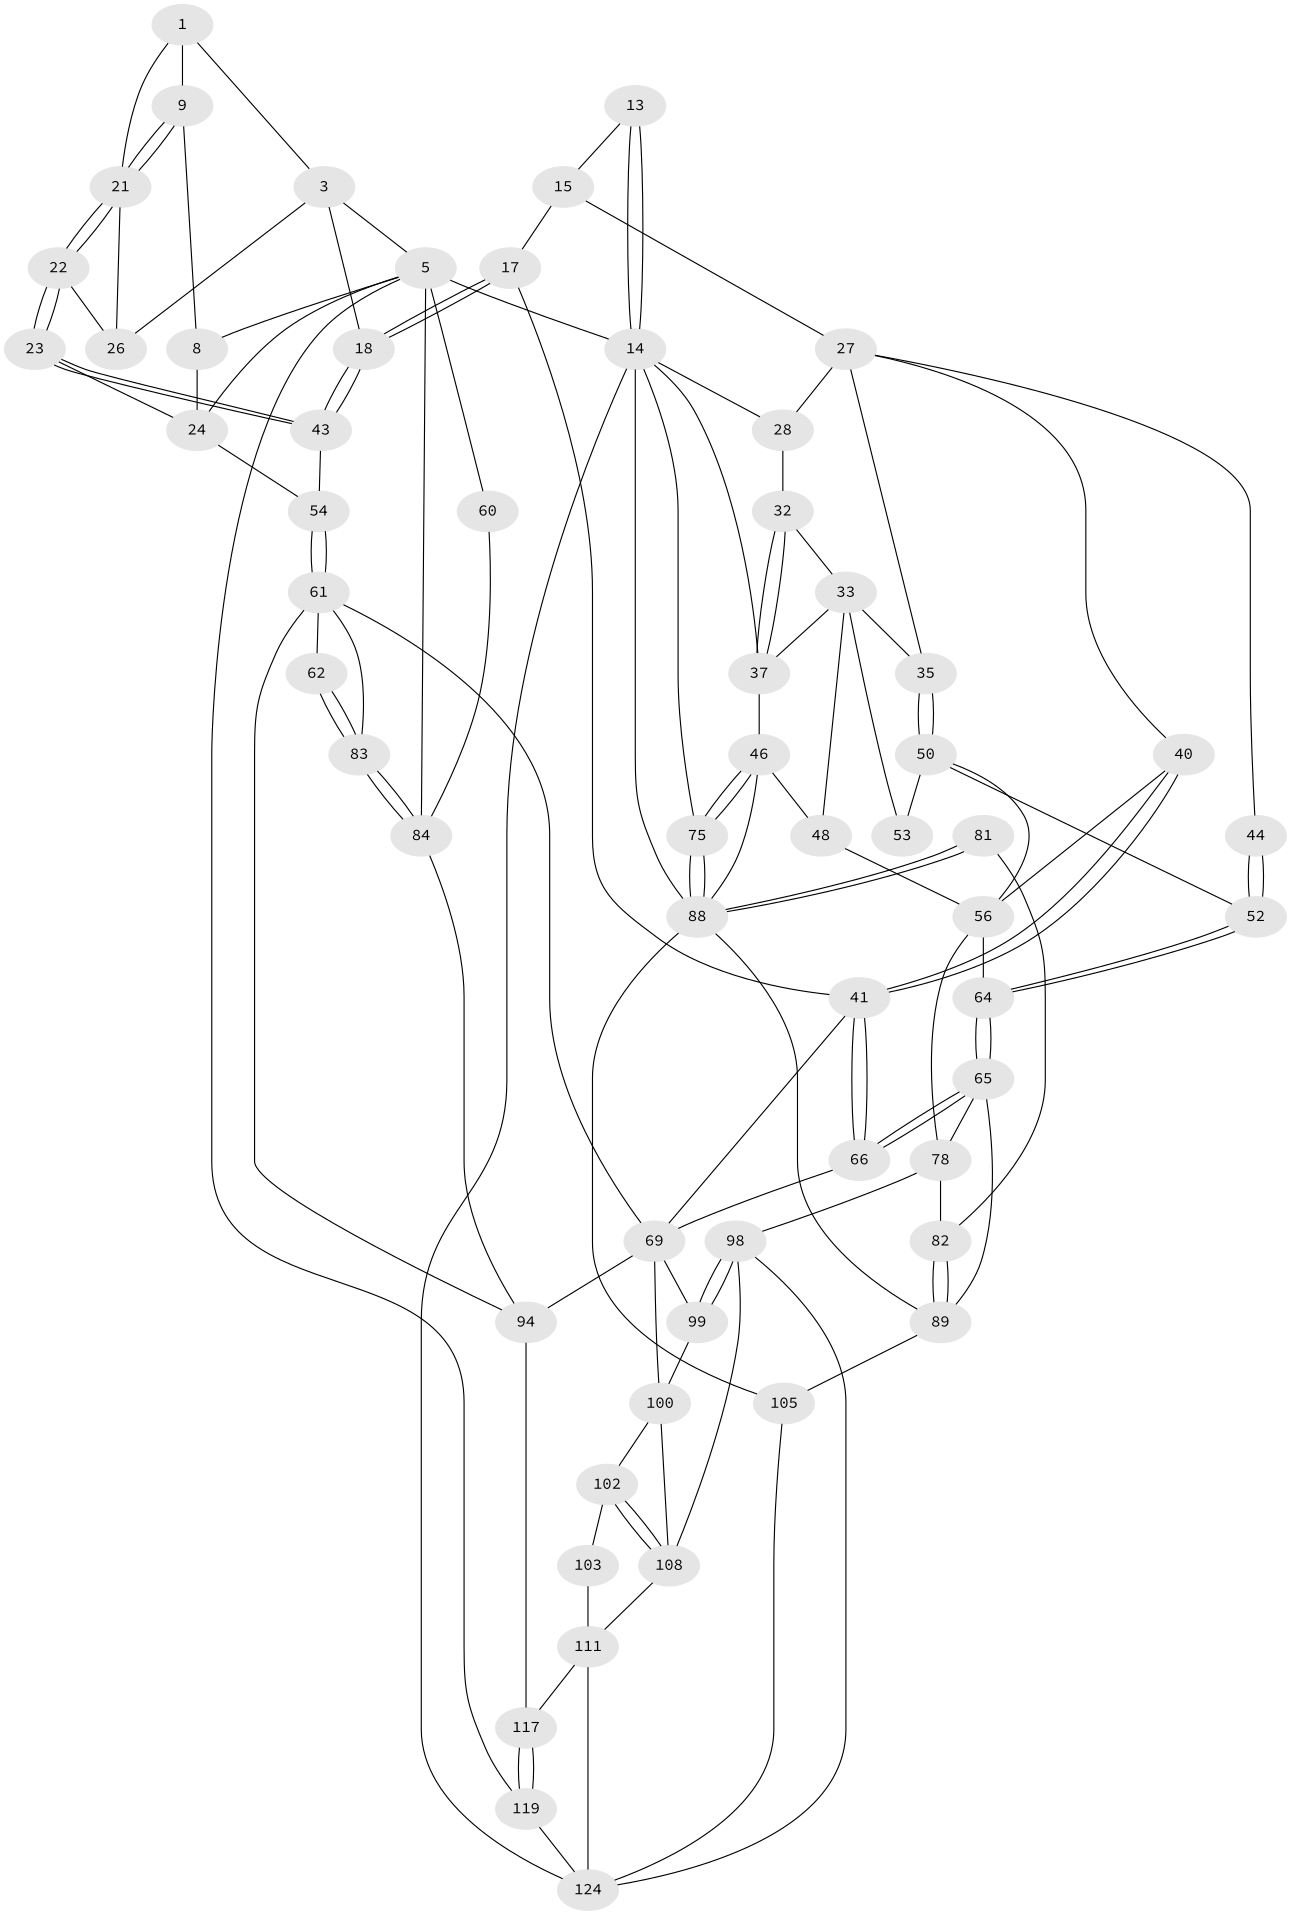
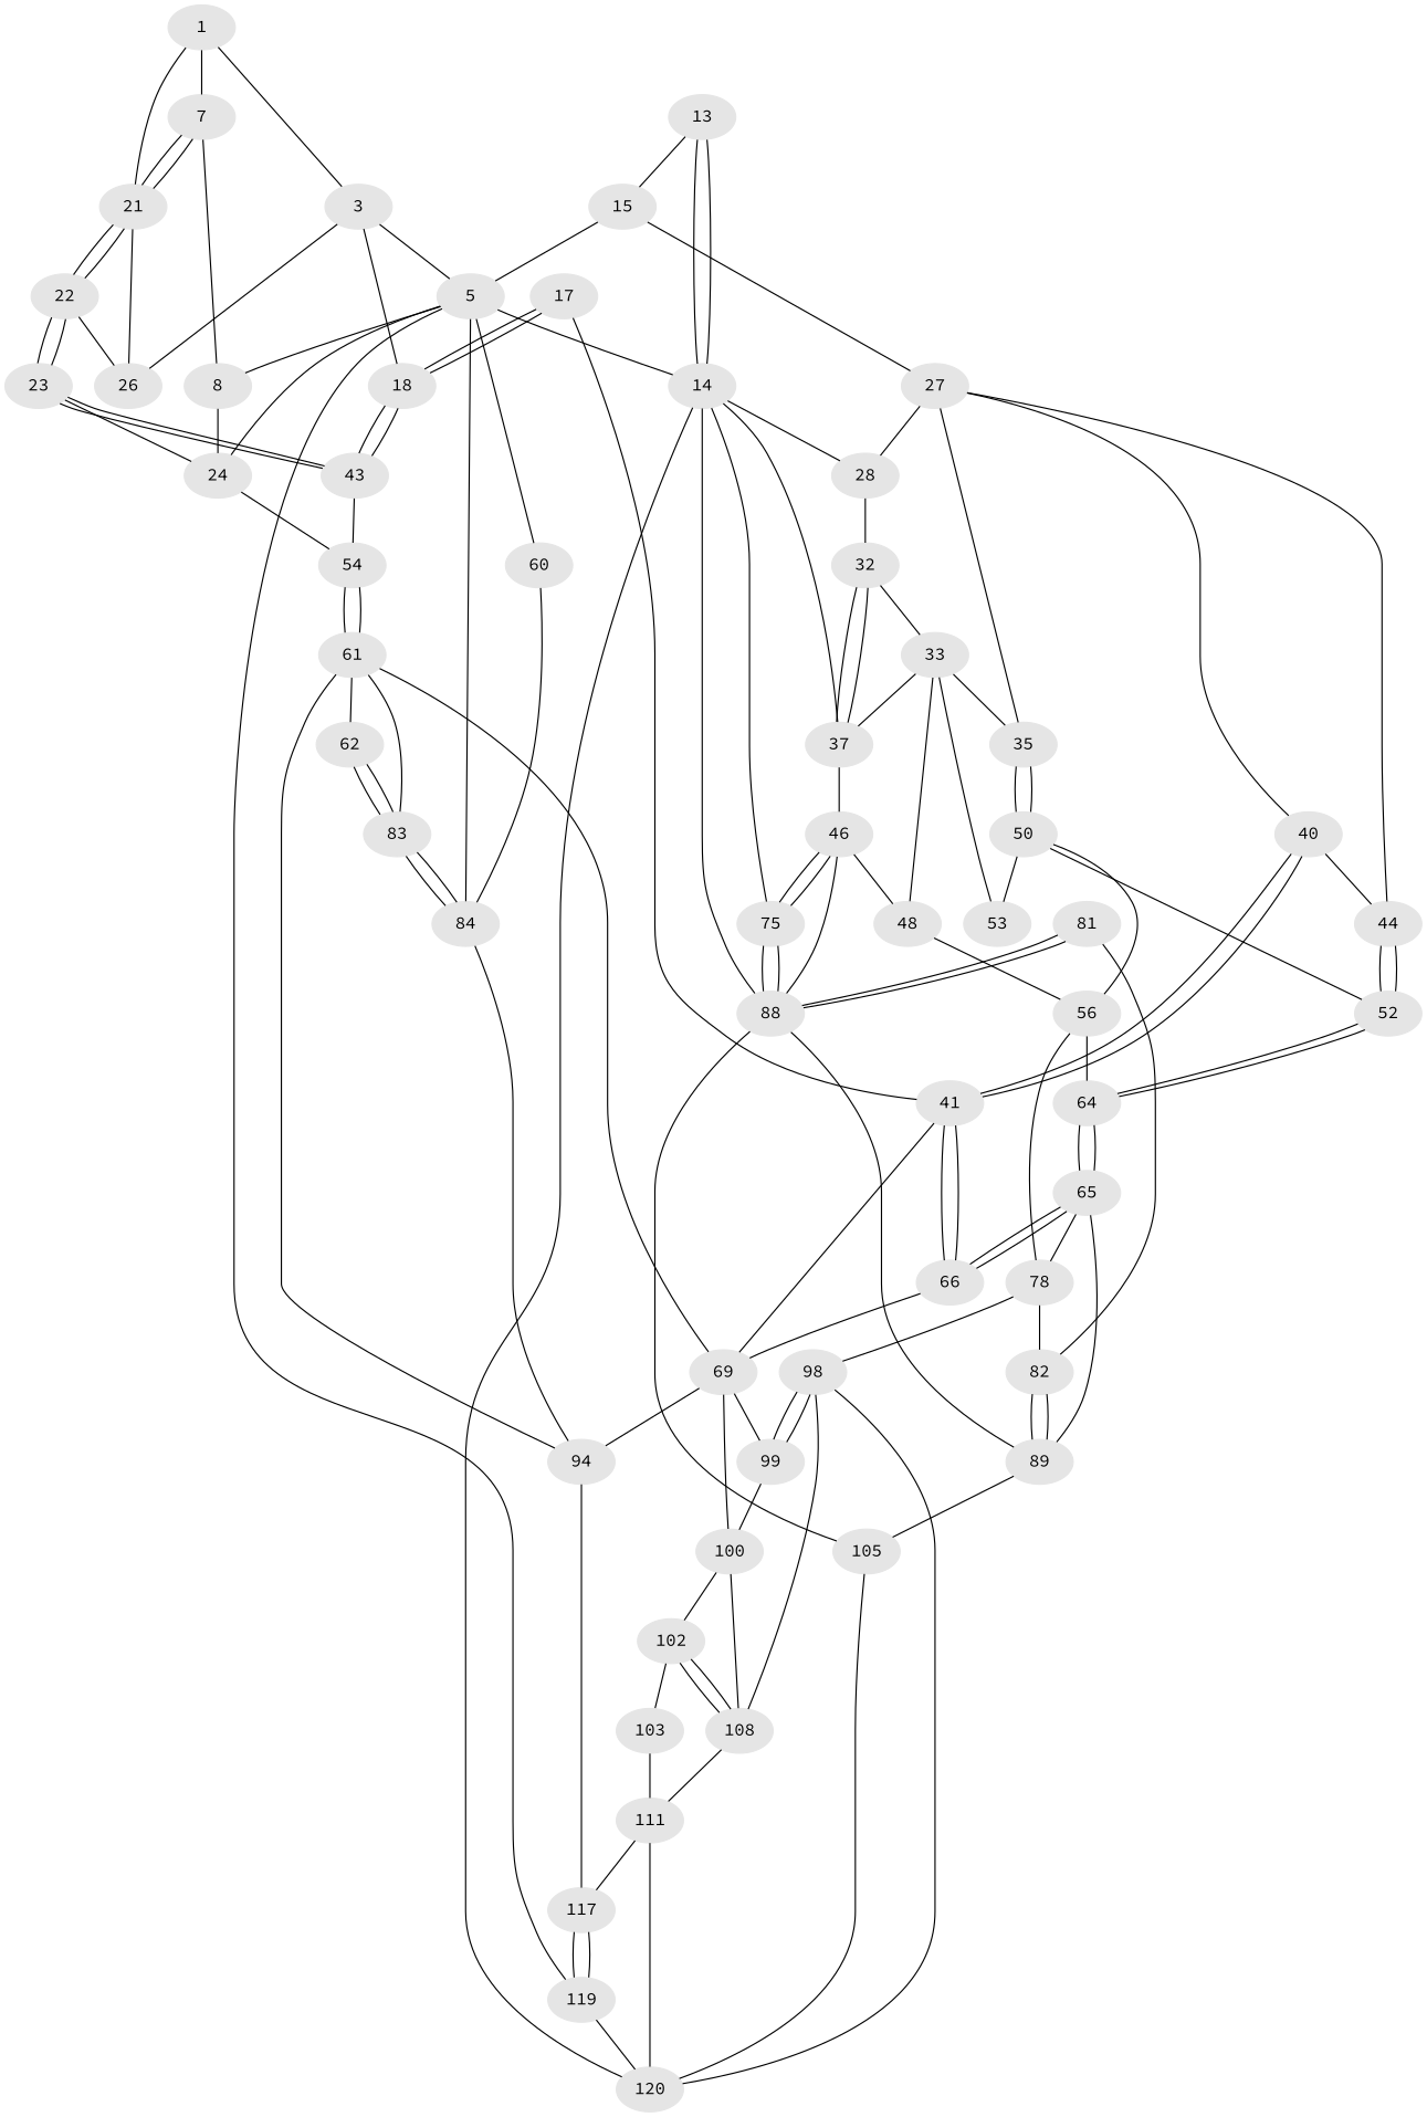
  graph {
    fontname="Source Code Pro"
    node [color=gray90 fontname="Source Code Pro" style=filled]
    edge [fontname="Source Code Pro"]
    1 [super="+2"]
    3 [super="+4+19"]
-   7 [label=9]
+   7
    21 [super="+25"]
    5 [super="+6+10"]
    18
    26
    8 [super="+20"]
    22
    14 [super="+73+29"]
    24 [super="+38"]
    60
    84 [super="+85"]
    119
    43
    28
    37 [super="+45"]
    75
    88 [super="+91"]
-   120 [super="+121" label=124]
+   120 [super="+121"]
    54
    94 [super="+95"]
    13
    15 [super="+16"]
    17
    27 [super="+30"]
    32
    46 [super="+47"]
    89 [super="+90"]
    105 [super="+114+106"]
    41 [super="+42"]
    35
    40
    44
    66 [super="+76"]
    69 [super="+77+70"]
    23
    61 [super="+71"]
    50 [super="+51"]
    52
    33 [super="+34"]
    48
    53
    56 [super="+67"]
    99
    100 [super="+107+101"]
    64 [super="+68"]
    81
    82
    78
    65 [super="+72"]
    62
    83
    98 [super="+115"]
    117
    108 [super="+110"]
    102
    111 [super="+112"]
    103 [super="+113"]
    1 -- 3
    1 -- 7
    1 -- 21
    3 -- 5
    3 -- 18
    3 -- 26
    7 -- 21
    7 -- 21
    7 -- 8
    21 -- 26
    21 -- 22
    21 -- 22
    5 -- 8 [weight=2]
    5 -- 14 [weight=2]
    5 -- 24
    5 -- 60
    5 -- 84
    5 -- 119
    18 -- 43
    18 -- 43
    8 -- 24
    22 -- 26
    22 -- 23
    22 -- 23
    14 -- 28
    14 -- 37
    14 -- 75
    14 -- 88
    14 -- 120
    24 -- 54
    60 -- 84
    84 -- 94
    119 -- 120
    43 -- 54
    28 -- 32
    37 -- 46
    75 -- 88
    75 -- 88
    88 -- 89
    88 -- 105 [weight=2]
    54 -- 61
    54 -- 61
    94 -- 117
    13 -- 14
    13 -- 14
    13 -- 15
-   15 -- 17
+   15 -- 5
    15 -- 27 [weight=2]
    17 -- 18
    17 -- 18
    17 -- 41
    27 -- 28
    27 -- 35
    27 -- 40
    27 -- 44
    32 -- 37
    32 -- 37
    32 -- 33
    46 -- 75
    46 -- 75
    46 -- 88
    46 -- 48
    89 -- 105
    105 -- 120
    41 -- 66
    41 -- 66
    41 -- 69
    35 -- 50
    35 -- 50
    40 -- 41
    40 -- 41
-   40 -- 56
+   40 -- 44
    44 -- 52
    44 -- 52
    66 -- 69
    69 -- 94
    69 -- 99
    69 -- 100
    23 -- 24
    23 -- 43
    23 -- 43
    61 -- 94
    61 -- 69
    61 -- 62
    61 -- 83
    50 -- 52
    50 -- 53 [weight=2]
    50 -- 56
    52 -- 64
    52 -- 64
    33 -- 37
    33 -- 35
    33 -- 48
    33 -- 53
    48 -- 56
    56 -- 64
    56 -- 78
    99 -- 100
    100 -- 108 [weight=2]
    100 -- 102
    64 -- 65 [weight=2]
    64 -- 65
    81 -- 88
    81 -- 88
    81 -- 82
    82 -- 89
    82 -- 89
    78 -- 82
    78 -- 98
    65 -- 89
    65 -- 66 [weight=2]
    65 -- 66
    65 -- 78
    62 -- 83
    62 -- 83
    83 -- 84
    83 -- 84
    98 -- 120
    98 -- 99
    98 -- 99
    98 -- 108
    117 -- 119
    117 -- 119
    108 -- 111
    102 -- 108
    102 -- 108
    102 -- 103
    111 -- 120
    111 -- 117
    103 -- 111
  }
